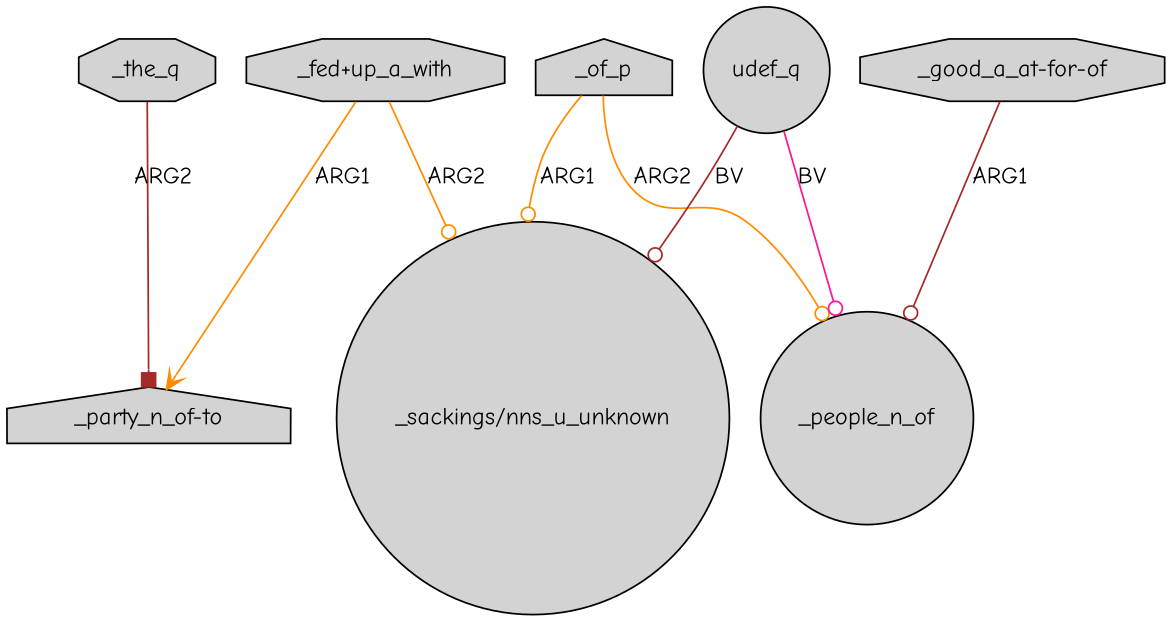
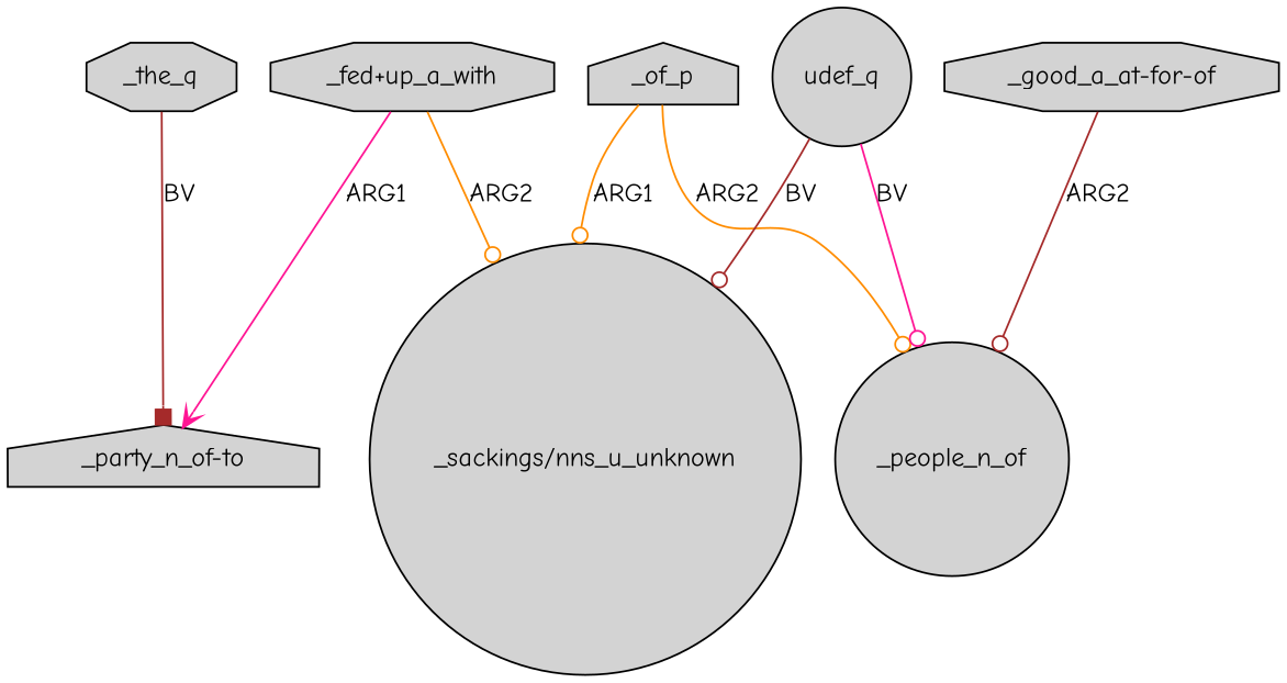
  digraph {
    fontname="Comic Neue"
    node [fontname="Comic Neue" shape=circle style=filled]
    edge [arrowhead=odot color=darkorange fontname="Comic Neue"]
    "_sackings/nns_u_unknown"
    "_fed+up_a_with" [shape=octagon]
    "_party_n_of-to" [shape=house]
    _of_p [shape=house]
    _people_n_of
    _the_q [shape=octagon]
    "_good_a_at-for-of" [shape=octagon]
    udef_q
    "_fed+up_a_with" -> "_sackings/nns_u_unknown" [label=ARG2]
-   "_fed+up_a_with" -> "_party_n_of-to" [arrowhead=vee label=ARG1]
+   "_fed+up_a_with" -> "_party_n_of-to" [arrowhead=vee color=deeppink label=ARG1]
    _of_p -> "_sackings/nns_u_unknown" [label=ARG1]
    _of_p -> _people_n_of [label=ARG2]
-   _the_q -> "_party_n_of-to" [arrowhead=box color=brown label=ARG2]
-   "_good_a_at-for-of" -> _people_n_of [color=brown label=ARG1]
+   _the_q -> "_party_n_of-to" [arrowhead=box color=brown label=BV]
+   "_good_a_at-for-of" -> _people_n_of [color=brown label=ARG2]
    udef_q -> "_sackings/nns_u_unknown" [color=brown label=BV]
    udef_q -> _people_n_of [color=deeppink label=BV]
  }
